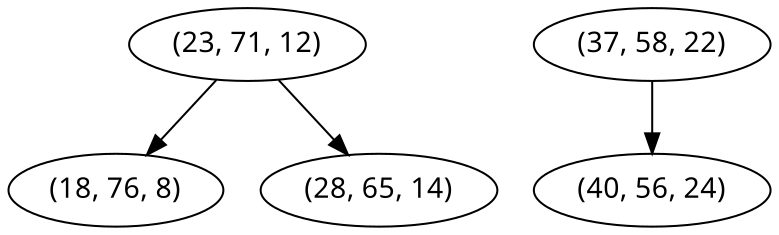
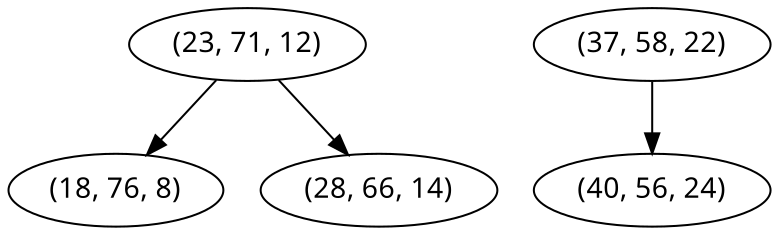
  digraph {
    fontname="Noto Sans"
    node [fontname="Noto Sans"]
    edge [fontname="Noto Sans"]
    "(23, 71, 12)"
    "(18, 76, 8)"
-   "(28, 66, 14)" [label="(28, 65, 14)"]
+   "(28, 66, 14)"
    "(37, 58, 22)"
    "(40, 56, 24)"
    "(23, 71, 12)" -> "(18, 76, 8)"
    "(23, 71, 12)" -> "(28, 66, 14)"
    "(37, 58, 22)" -> "(40, 56, 24)"
  }
